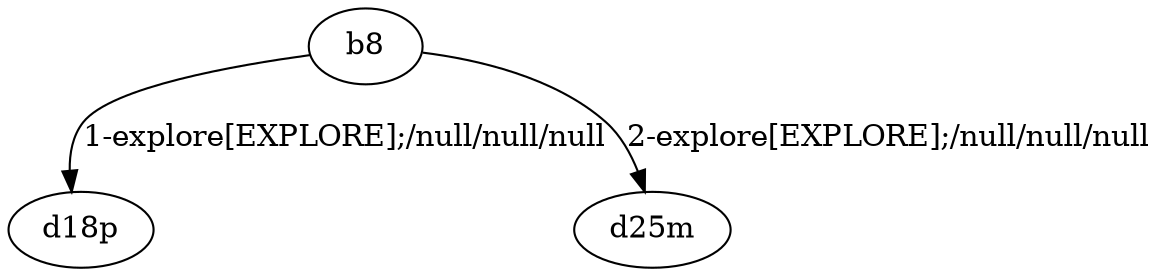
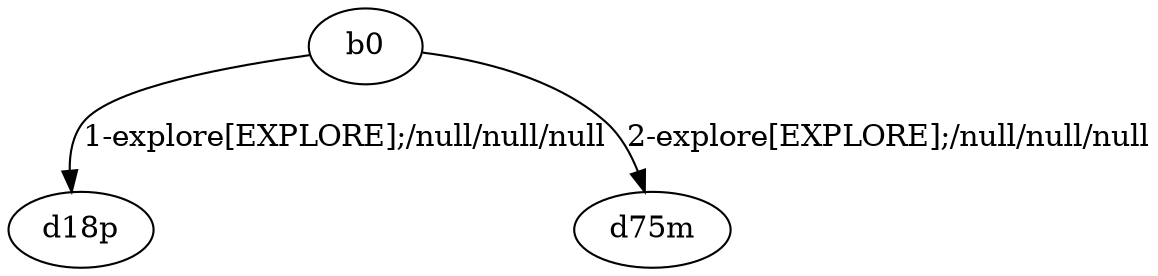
  digraph {
-   b0 [label=b8]
+   b0
    d18p
-   d25m
+   d25m [label=d75m]
    b0 -> d18p [label="1-explore[EXPLORE];/null/null/null"]
    b0 -> d25m [label="2-explore[EXPLORE];/null/null/null"]
  }
